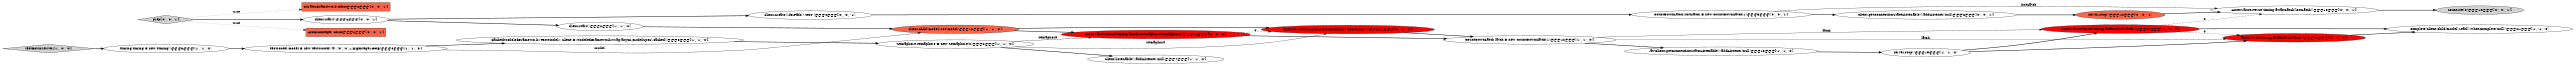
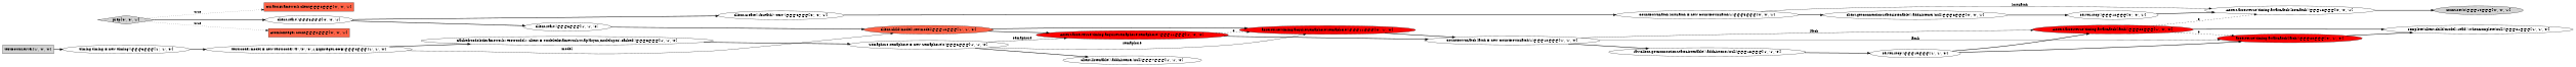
  digraph {
    rankdir=LR
    node [fillcolor=white shape=ellipse style=filled]
    edge [style=bold]
    n1 [label="client.start()@@@8@@@['1', '1', '0']"]
    n2 [fillcolor=tomato label="client.child(model).set(model)@@@10@@@['1', '1', '0']"]
    n3 [fillcolor=red label="assertTrue(timing.acquireSemaphore(semaphore))@@@11@@@['0', '1', '0']"]
    n4 [fillcolor=red label="Assert.assertTrue(timing.acquireSemaphore(semaphore))@@@11@@@['1', '0', '0']"]
    n5 [label="CountDownLatch latch = new CountDownLatch(1)@@@12@@@['1', '1', '0']"]
    n6 [label="rawClient.getConnectionStateListenable().addListener(null)@@@13@@@['1', '1', '0']"]
    n7 [fillcolor=red label="assertTrue(timing.awaitLatch(latch))@@@20@@@['0', '1', '0']"]
    n8 [fillcolor=red label="Assert.assertTrue(timing.awaitLatch(latch))@@@20@@@['1', '0', '0']"]
    n9 [label="Semaphore semaphore = new Semaphore(0)@@@6@@@['1', '1', '0']"]
    n10 [label="client.listenable().addListener(null)@@@7@@@['1', '1', '0']"]
    n11 [label="server.stop()@@@19@@@['1', '1', '0']"]
    n12 [label="CountDownLatch lostLatch = new CountDownLatch(1)@@@5@@@['0', '0', '1']"]
    n13 [label="client.getConnectionStateListenable().addListener(null)@@@6@@@['0', '0', '1']"]
    n14 [label="Assert.assertTrue(timing.awaitLatch(lostLatch))@@@13@@@['0', '0', '1']"]
-   n15 [fillcolor=tomato label="server.stop()@@@12@@@['0', '0', '1']"]
+   n15 [label="server.stop()@@@12@@@['0', '0', '1']"]
    n16 [fillcolor=lightgray label="count.set(0)@@@14@@@['0', '0', '1']"]
    n17 [fillcolor=tomato label="CuratorFramework client@@@2@@@['0', '0', '1']" shape=box]
    n18 [label="Timing timing = new Timing()@@@3@@@['1', '1', '0']"]
    n19 [label="TestModel model = new TestModel(\"a\",\"b\",\"c\",1,BigInteger.ONE)@@@4@@@['1', '1', '0']"]
    n20 [label="CachedModeledFramework<TestModel> client = ModeledFramework.wrap(async,modelSpec).cached()@@@5@@@['1', '1', '0']"]
    n21 [label="complete(client.child(model).read().whenComplete(null))@@@21@@@['1', '1', '0']"]
-   n22 [fillcolor=lightgray label="testDownServer['1', '0', '0']" shape=diamond]
+   n22 [fillcolor=lightgray label="testDownServer['1', '0', '0']" shape=box]
    n23 [label="client.create().forPath(\"/test\")@@@4@@@['0', '0', '1']"]
    n24 [fillcolor=lightgray label="prep['0', '0', '1']" shape=diamond]
    n25 [label="client.start()@@@3@@@['0', '0', '1']"]
    n26 [fillcolor=tomato label="AtomicInteger count@@@2@@@['0', '0', '1']" shape=box]
    n1 -> n2
    n2 -> n3
    n2 -> n4
    n3 -> n5
    n4 -> n3 [label=0 style=dashed]
    n4 -> n5
    n5 -> n6
    n5 -> n7 [label=latch style=solid]
    n5 -> n8 [label=latch style=solid]
    n6 -> n11
    n7 -> n21
    n8 -> n7 [label=0 style=dashed]
    n8 -> n14 [label=0 style=dashed]
    n8 -> n21
    n9 -> n3 [label=semaphore style=solid]
    n9 -> n4 [label=semaphore style=solid]
    n9 -> n10
    n11 -> n7
    n11 -> n8
    n12 -> n13
    n12 -> n14 [label=lostLatch style=solid]
    n13 -> n15
    n14 -> n16
    n15 -> n14
    n18 -> n19
    n19 -> n2 [label=model style=solid]
    n19 -> n20
    n20 -> n9
    n22 -> n18
    n23 -> n12
    n24 -> n17 [label=true style=dotted]
    n24 -> n25
    n24 -> n26 [label=true style=dotted]
    n25 -> n1
    n25 -> n23
  }
